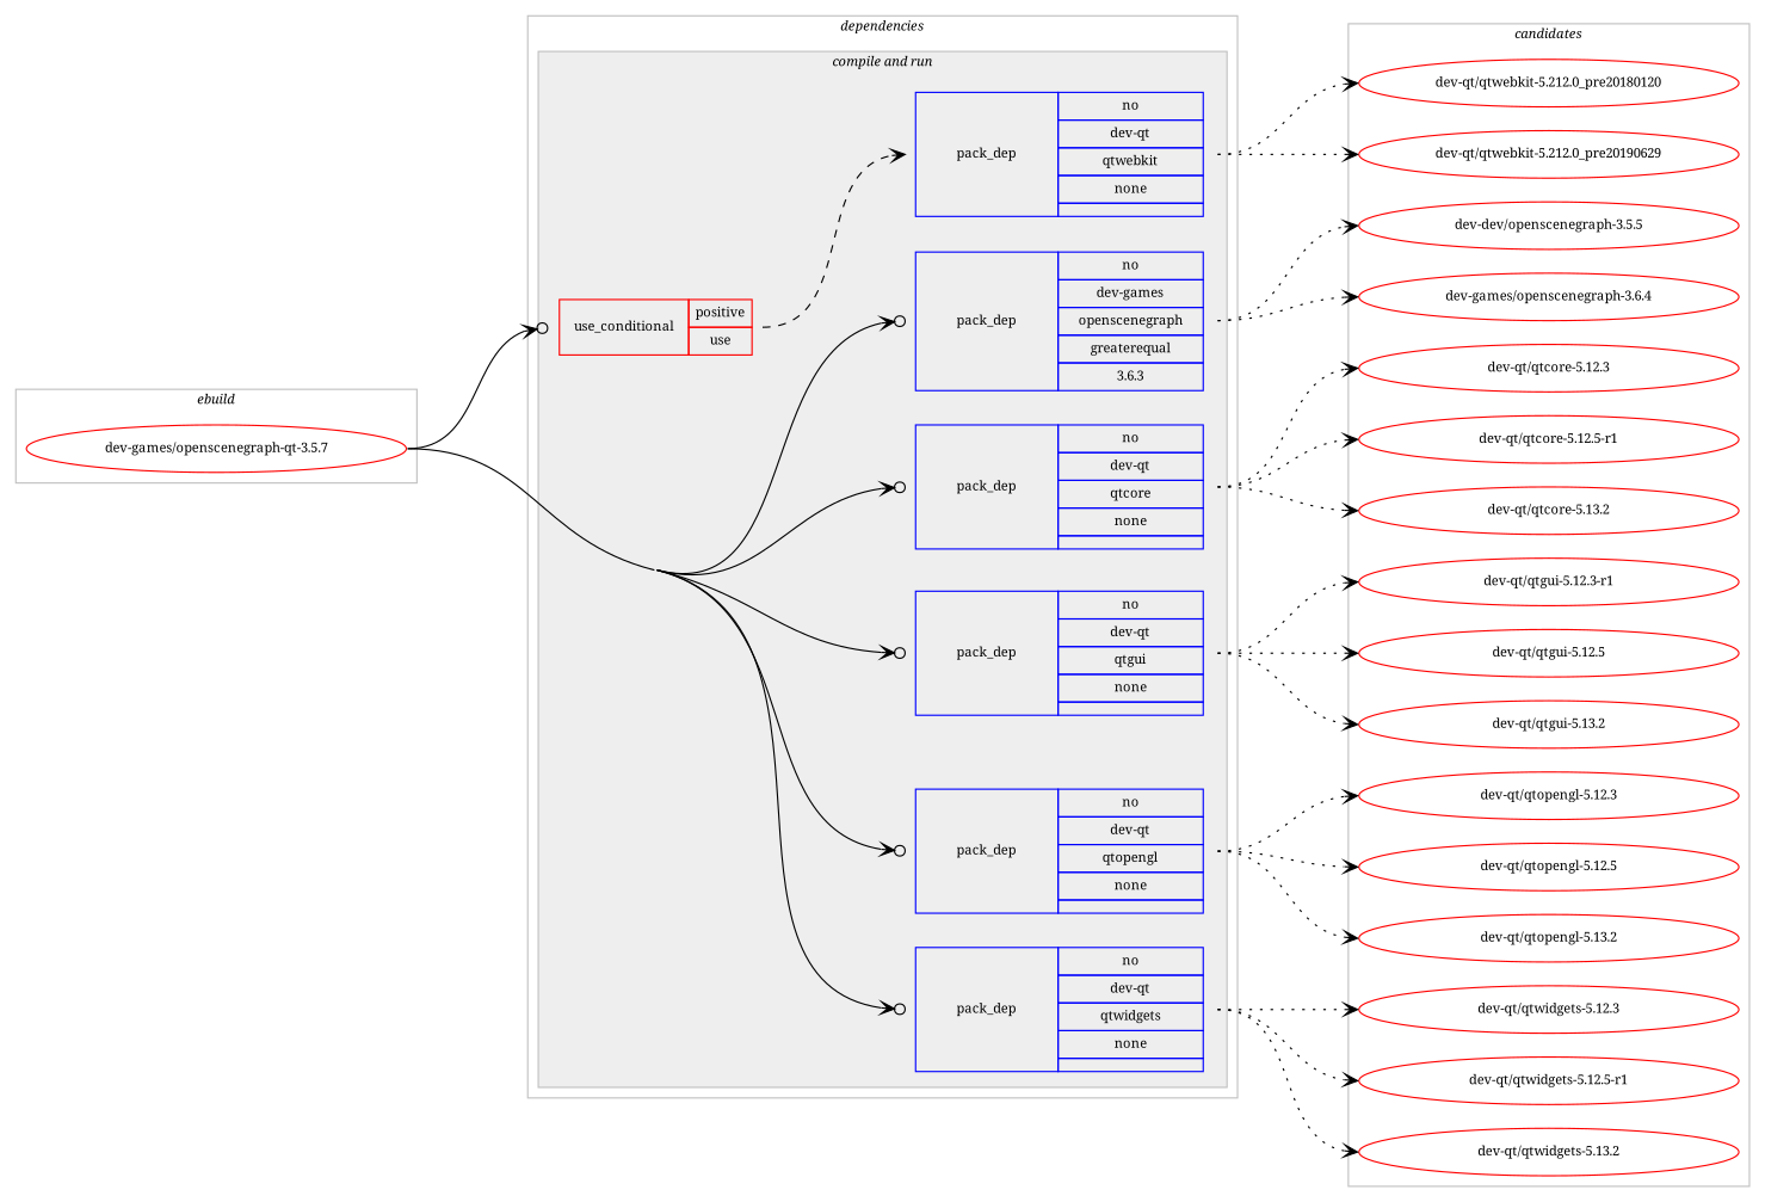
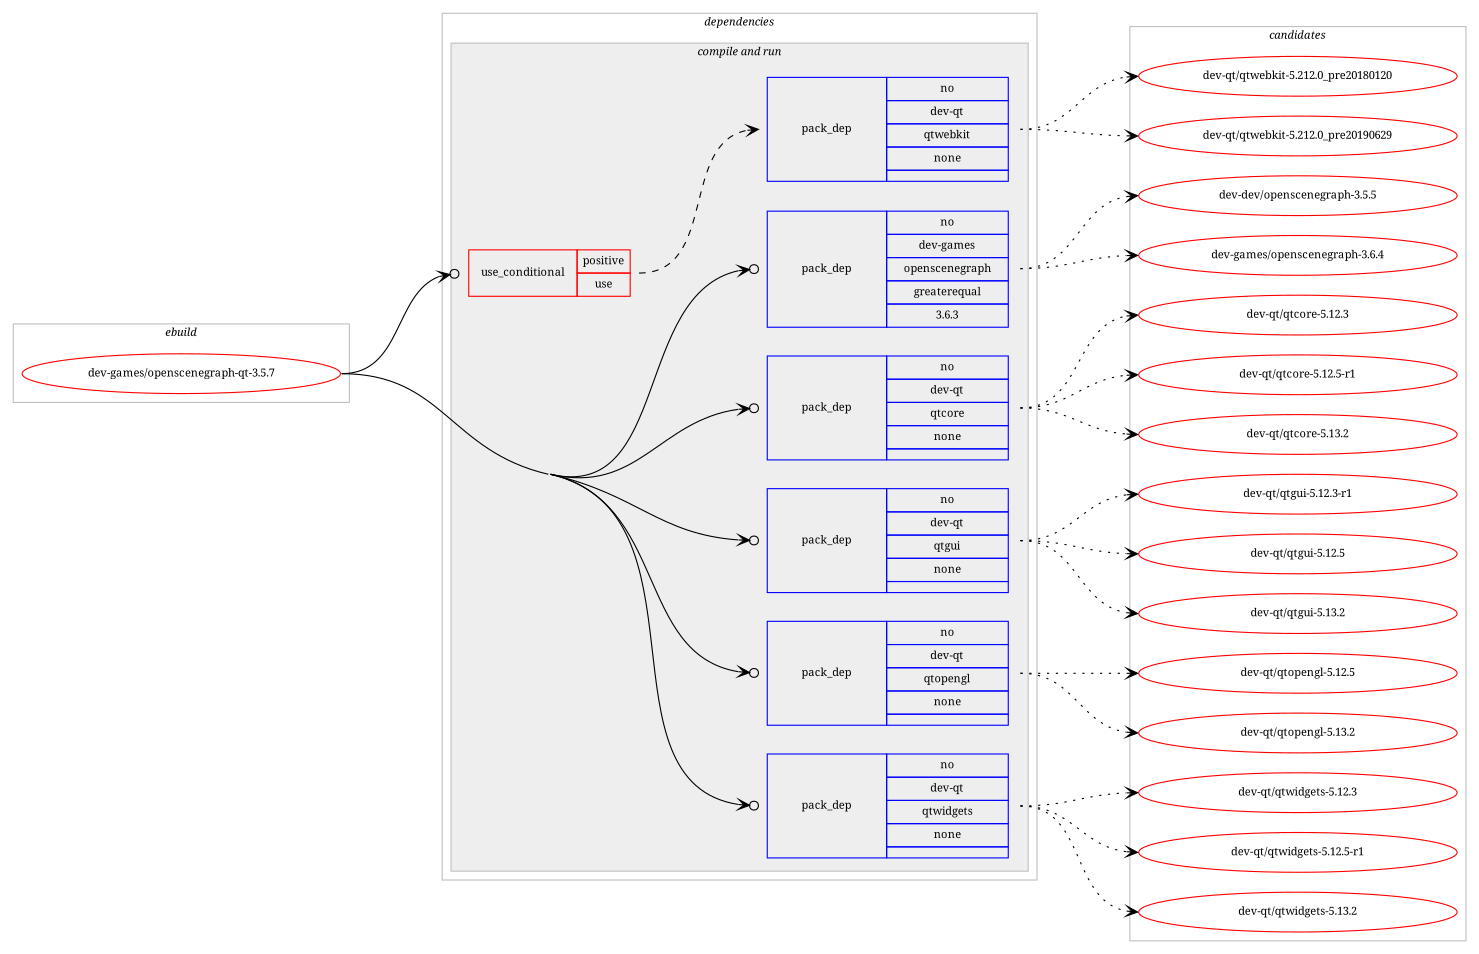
  digraph {
    compound=true
    concentrate=true
    fontname="Noto Serif"
    fontsize=10
    newrank=true
    rankdir=LR
    ranksep=1.5
    node [color=red fontname="Noto Serif" fontsize=10]
    edge [arrowhead=vee fontname="Noto Serif" headport=w style=dotted tailport=e weight=100]
    n1 [label="dev-games/openscenegraph-qt-3.5.7" width=4]
    n2 [color=blue label=<<TABLE BORDER="0" CELLBORDER="1" CELLSPACING="0" CELLPADDING="4" WIDTH="220"><TR><TD ROWSPAN="6" CELLPADDING="30">pack_dep</TD></TR><TR><TD WIDTH="110">no</TD></TR><TR><TD>dev-qt</TD></TR><TR><TD>qtwebkit</TD></TR><TR><TD>none</TD></TR><TR><TD></TD></TR></TABLE>> shape=none]
    n3 [label=<<TABLE BORDER="0" CELLBORDER="1" CELLSPACING="0" CELLPADDING="4"><TR><TD ROWSPAN="3" CELLPADDING="10">use_conditional</TD></TR><TR><TD>positive</TD></TR><TR><TD>use</TD></TR></TABLE>> shape=none]
    n4 [color=blue label=<<TABLE BORDER="0" CELLBORDER="1" CELLSPACING="0" CELLPADDING="4" WIDTH="220"><TR><TD ROWSPAN="6" CELLPADDING="30">pack_dep</TD></TR><TR><TD WIDTH="110">no</TD></TR><TR><TD>dev-games</TD></TR><TR><TD>openscenegraph</TD></TR><TR><TD>greaterequal</TD></TR><TR><TD>3.6.3</TD></TR></TABLE>> shape=none]
    n5 [color=blue label=<<TABLE BORDER="0" CELLBORDER="1" CELLSPACING="0" CELLPADDING="4" WIDTH="220"><TR><TD ROWSPAN="6" CELLPADDING="30">pack_dep</TD></TR><TR><TD WIDTH="110">no</TD></TR><TR><TD>dev-qt</TD></TR><TR><TD>qtcore</TD></TR><TR><TD>none</TD></TR><TR><TD></TD></TR></TABLE>> shape=none]
    n6 [color=blue label=<<TABLE BORDER="0" CELLBORDER="1" CELLSPACING="0" CELLPADDING="4" WIDTH="220"><TR><TD ROWSPAN="6" CELLPADDING="30">pack_dep</TD></TR><TR><TD WIDTH="110">no</TD></TR><TR><TD>dev-qt</TD></TR><TR><TD>qtgui</TD></TR><TR><TD>none</TD></TR><TR><TD></TD></TR></TABLE>> shape=none]
    n7 [color=blue label=<<TABLE BORDER="0" CELLBORDER="1" CELLSPACING="0" CELLPADDING="4" WIDTH="220"><TR><TD ROWSPAN="6" CELLPADDING="30">pack_dep</TD></TR><TR><TD WIDTH="110">no</TD></TR><TR><TD>dev-qt</TD></TR><TR><TD>qtopengl</TD></TR><TR><TD>none</TD></TR><TR><TD></TD></TR></TABLE>> shape=none]
    n8 [color=blue label=<<TABLE BORDER="0" CELLBORDER="1" CELLSPACING="0" CELLPADDING="4" WIDTH="220"><TR><TD ROWSPAN="6" CELLPADDING="30">pack_dep</TD></TR><TR><TD WIDTH="110">no</TD></TR><TR><TD>dev-qt</TD></TR><TR><TD>qtwidgets</TD></TR><TR><TD>none</TD></TR><TR><TD></TD></TR></TABLE>> shape=none]
    n9 [label="dev-qt/qtwebkit-5.212.0_pre20180120" width=4]
    n10 [label="dev-qt/qtwebkit-5.212.0_pre20190629" width=4]
    n11 [label="dev-dev/openscenegraph-3.5.5" width=4]
    n12 [label="dev-games/openscenegraph-3.6.4" width=4]
    n13 [label="dev-qt/qtcore-5.12.3" width=4]
    n14 [label="dev-qt/qtcore-5.12.5-r1" width=4]
    n15 [label="dev-qt/qtcore-5.13.2" width=4]
    n16 [label="dev-qt/qtgui-5.12.3-r1" width=4]
    n17 [label="dev-qt/qtgui-5.12.5" width=4]
    n18 [label="dev-qt/qtgui-5.13.2" width=4]
-   n19 [label="dev-qt/qtopengl-5.12.3" width=4]
    n20 [label="dev-qt/qtopengl-5.12.5" width=4]
    n21 [label="dev-qt/qtopengl-5.13.2" width=4]
    n22 [label="dev-qt/qtwidgets-5.12.3" width=4]
    n23 [label="dev-qt/qtwidgets-5.12.5-r1" width=4]
    n24 [label="dev-qt/qtwidgets-5.13.2" width=4]
    subgraph cluster_1 {
      color=gray
      label=<<i>ebuild</i>>
      rank=same
      n1
    }
    subgraph cluster_2 {
      color=gray
      label=<<i>dependencies</i>>
      subgraph cluster_3 {
        color=gray
        fillcolor="#eeeeee"
        label=<<i>compile</i>>
        style=filled
      }
      subgraph cluster_4 {
        color=gray
        fillcolor="#eeeeee"
        label=<<i>compile and run</i>>
        style=filled
        subgraph sub_5 {
          color=gray
          fillcolor="#eeeeee"
          label=<<i>compile and run</i>>
          style=filled
          n3
          subgraph sub_6 {
            color=gray
            fillcolor="#eeeeee"
            label=<<i>compile and run</i>>
            style=filled
            n2
          }
        }
        subgraph sub_7 {
          color=gray
          fillcolor="#eeeeee"
          label=<<i>compile and run</i>>
          style=filled
          n4
        }
        subgraph sub_8 {
          color=gray
          fillcolor="#eeeeee"
          label=<<i>compile and run</i>>
          style=filled
          n5
        }
        subgraph sub_9 {
          color=gray
          fillcolor="#eeeeee"
          label=<<i>compile and run</i>>
          style=filled
          n6
        }
        subgraph sub_10 {
          color=gray
          fillcolor="#eeeeee"
          label=<<i>compile and run</i>>
          style=filled
          n7
        }
        subgraph sub_11 {
          color=gray
          fillcolor="#eeeeee"
          label=<<i>compile and run</i>>
          style=filled
          n8
        }
      }
      subgraph cluster_12 {
        color=gray
        fillcolor="#eeeeee"
        label=<<i>run</i>>
        style=filled
      }
    }
    subgraph cluster_13 {
      color=gray
      label=<<i>candidates</i>>
      rank=same
      subgraph sub_14 {
        color=black
        label=<<i>candidates</i>>
        nodesep=1
        rank=same
        n9
        n10
      }
      subgraph sub_15 {
        color=black
        label=<<i>candidates</i>>
        nodesep=1
        rank=same
        n11
        n12
      }
      subgraph sub_16 {
        color=black
        label=<<i>candidates</i>>
        nodesep=1
        rank=same
        n13
        n14
        n15
      }
      subgraph sub_17 {
        color=black
        label=<<i>candidates</i>>
        nodesep=1
        rank=same
        n16
        n17
        n18
      }
      subgraph sub_18 {
        color=black
        label=<<i>candidates</i>>
        nodesep=1
        rank=same
-       n19
        n20
        n21
      }
      subgraph sub_19 {
        color=black
        label=<<i>candidates</i>>
        nodesep=1
        rank=same
        n22
        n23
        n24
      }
    }
    n1 -> n3 [arrowhead=odotvee style=solid weight=20]
    n1 -> n4 [arrowhead=odotvee style=solid weight=20]
    n1 -> n5 [arrowhead=odotvee style=solid weight=20]
    n1 -> n6 [arrowhead=odotvee style=solid weight=20]
    n1 -> n7 [arrowhead=odotvee style=solid weight=20]
    n1 -> n8 [arrowhead=odotvee style=solid weight=20]
    n2 -> n9
    n2 -> n10
    n3 -> n2 [style=dashed weight=20]
    n4 -> n11
    n4 -> n12
    n5 -> n13
    n5 -> n14
    n5 -> n15
    n6 -> n16
    n6 -> n17
    n6 -> n18
-   n7 -> n19
    n7 -> n20
    n7 -> n21
    n8 -> n22
    n8 -> n23
    n8 -> n24
  }
